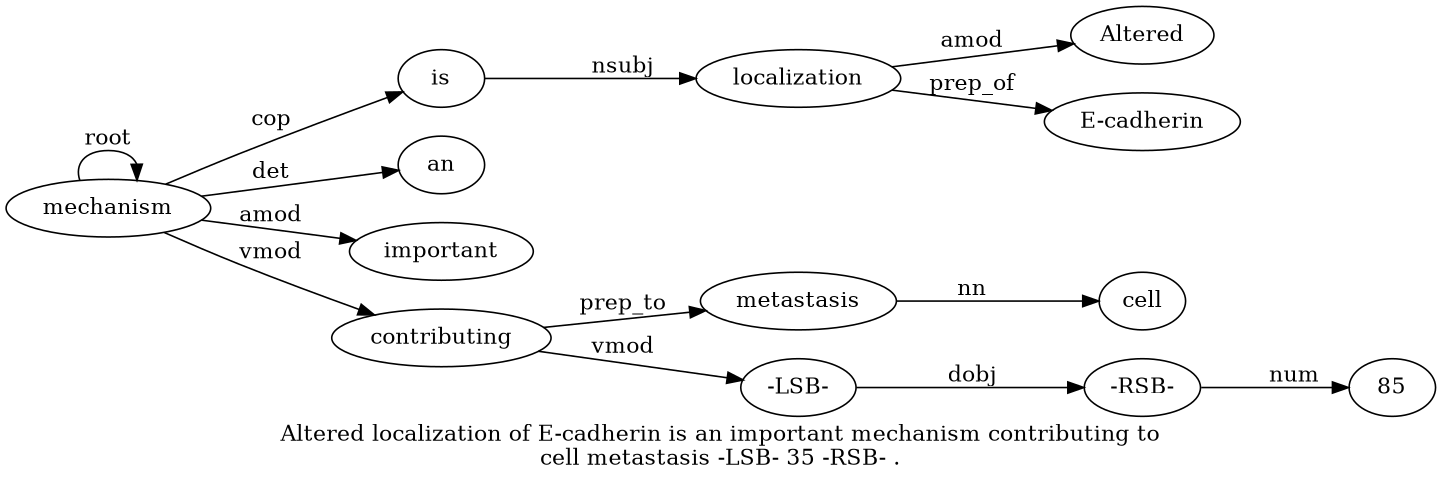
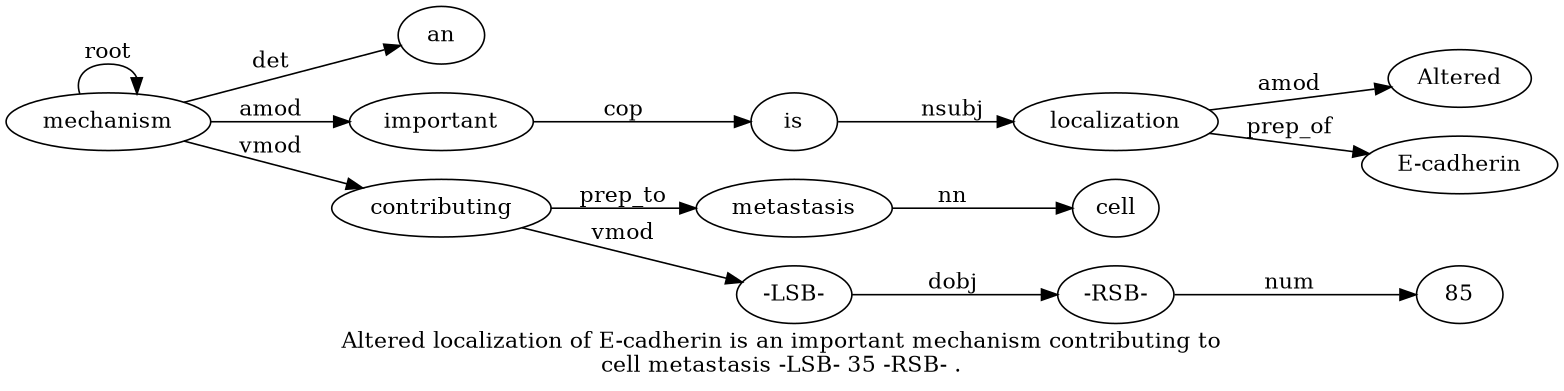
  digraph {
    label="Altered localization of E-cadherin is an important mechanism contributing to\ncell metastasis -LSB- 35 -RSB- ."
    rankdir=LR
    node [fillcolor=white style=filled]
    n1 [label=localization]
    n2 [label=Altered]
    n3 [label="E-cadherin"]
    n4 [label=mechanism]
    n5 [label=is]
    n6 [label=an]
    n7 [label=important]
    n8 [label=contributing]
    n9 [label=metastasis]
    n10 [label="-LSB-"]
    n11 [label=cell]
    n12 [label="-RSB-"]
    n13 [label=85]
    n1 -> n2 [label=amod]
    n1 -> n3 [label=prep_of]
    n4 -> n4 [label=root]
-   n4 -> n5 [label=cop]
+   n7 -> n5 [label=cop]
    n4 -> n6 [label=det]
    n4 -> n7 [label=amod]
    n4 -> n8 [label=vmod]
    n5 -> n1 [label=nsubj]
    n8 -> n9 [label=prep_to]
    n8 -> n10 [label=vmod]
    n9 -> n11 [label=nn]
    n10 -> n12 [label=dobj]
    n12 -> n13 [label=num]
  }
